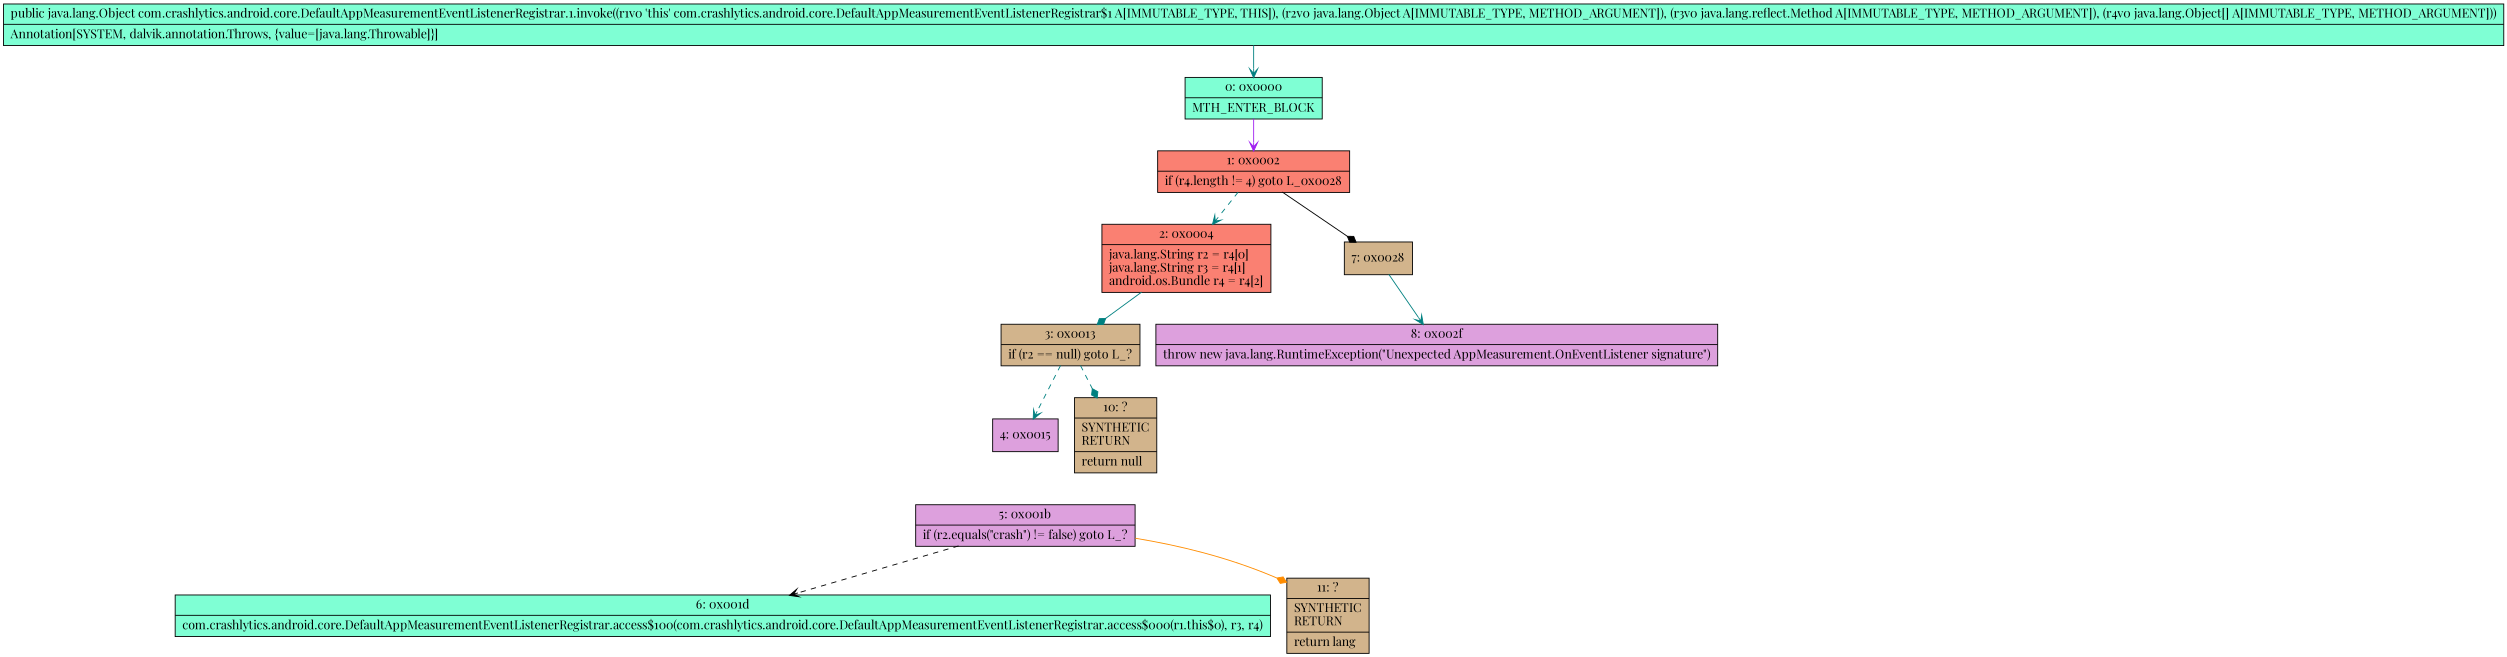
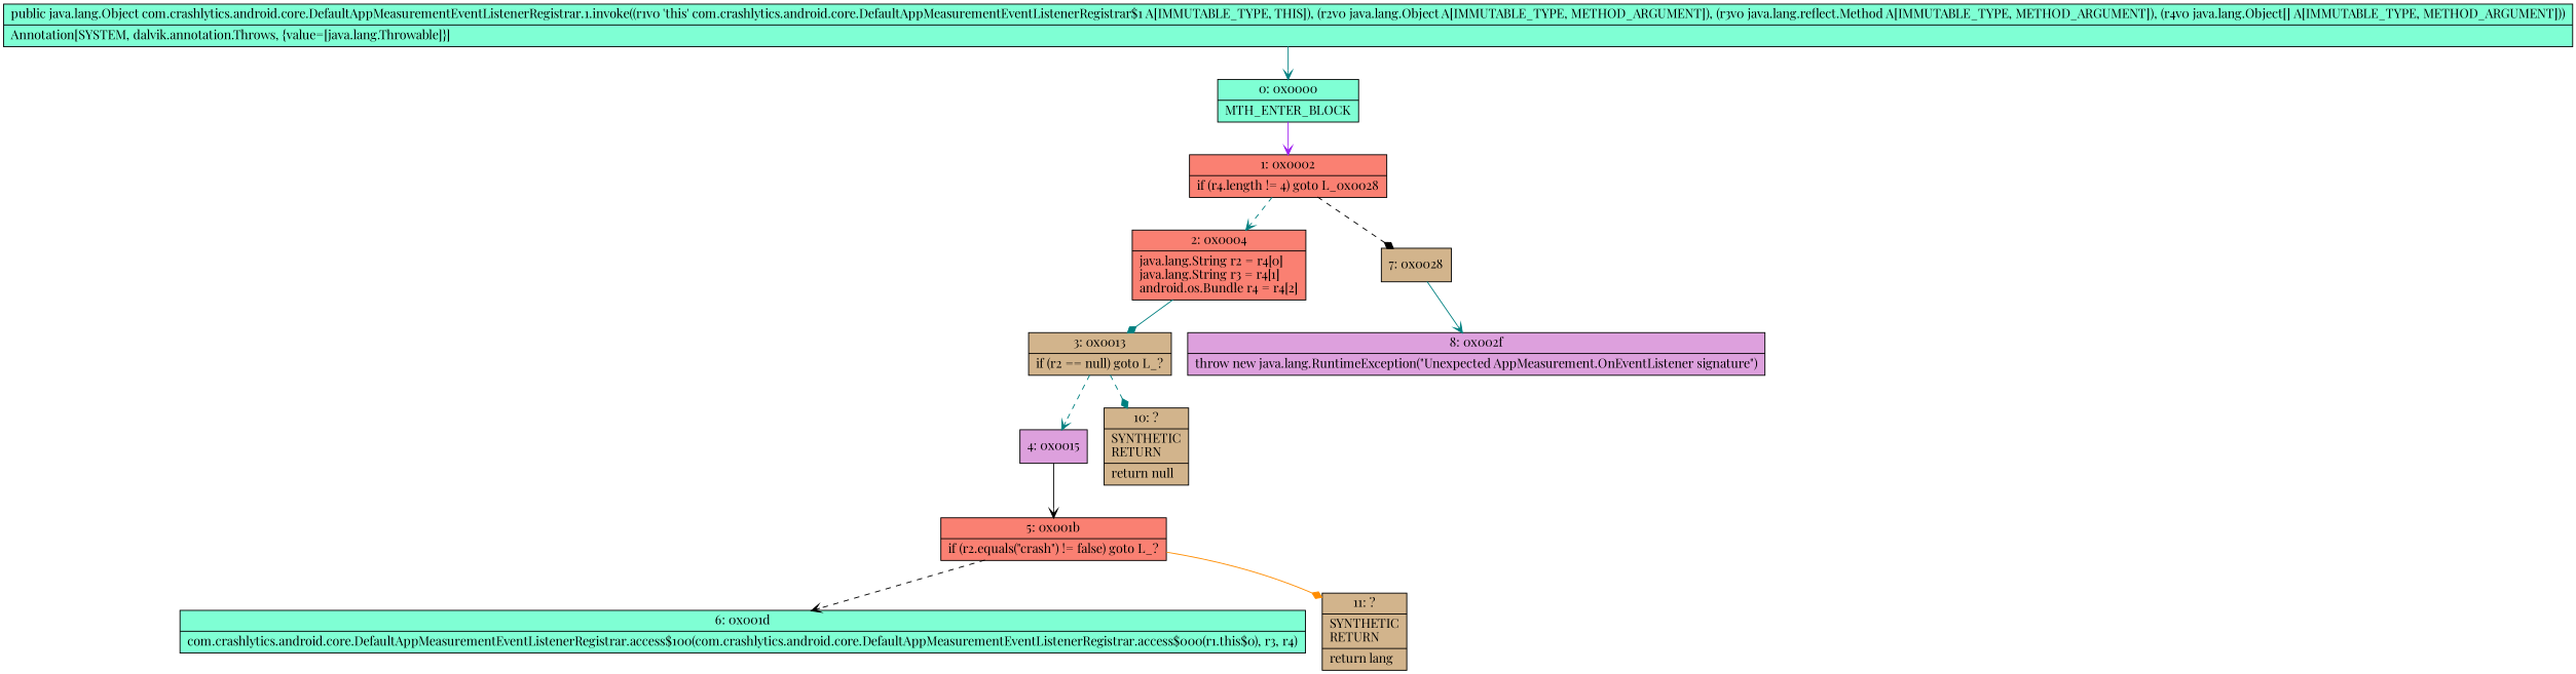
  digraph {
    fontname="Playfair Display"
    node [fillcolor=tan fontname="Playfair Display" shape=record style=filled]
    edge [arrowhead=vee color=teal fontname="Playfair Display"]
    n1 [fillcolor=aquamarine label="{0\:\ 0x0000|MTH_ENTER_BLOCK\l}"]
    n2 [fillcolor=salmon label="{1\:\ 0x0002|if (r4.length != 4) goto L_0x0028\l}"]
    n3 [fillcolor=salmon label="{2\:\ 0x0004|java.lang.String r2 = r4[0]\ljava.lang.String r3 = r4[1]\landroid.os.Bundle r4 = r4[2]\l}"]
    n4 [label="{7\:\ 0x0028}"]
    n5 [label="{3\:\ 0x0013|if (r2 == null) goto L_?\l}"]
    n6 [fillcolor=plum label="{8\:\ 0x002f|throw new java.lang.RuntimeException(\"Unexpected AppMeasurement.OnEventListener signature\")\l}"]
    n7 [fillcolor=plum label="{4\:\ 0x0015}"]
    n8 [label="{10\:\ ?|SYNTHETIC\lRETURN\l|return null\l}"]
-   n9 [fillcolor=plum label="{5\:\ 0x001b|if (r2.equals(\"crash\") != false) goto L_?\l}"]
+   n9 [fillcolor=salmon label="{5\:\ 0x001b|if (r2.equals(\"crash\") != false) goto L_?\l}"]
    n10 [fillcolor=aquamarine label="{6\:\ 0x001d|com.crashlytics.android.core.DefaultAppMeasurementEventListenerRegistrar.access$100(com.crashlytics.android.core.DefaultAppMeasurementEventListenerRegistrar.access$000(r1.this$0), r3, r4)\l}"]
    n11 [label="{11\:\ ?|SYNTHETIC\lRETURN\l|return lang\l}"]
    n12 [fillcolor=aquamarine label="{public java.lang.Object com.crashlytics.android.core.DefaultAppMeasurementEventListenerRegistrar.1.invoke((r1v0 'this' com.crashlytics.android.core.DefaultAppMeasurementEventListenerRegistrar$1 A[IMMUTABLE_TYPE, THIS]), (r2v0 java.lang.Object A[IMMUTABLE_TYPE, METHOD_ARGUMENT]), (r3v0 java.lang.reflect.Method A[IMMUTABLE_TYPE, METHOD_ARGUMENT]), (r4v0 java.lang.Object[] A[IMMUTABLE_TYPE, METHOD_ARGUMENT]))  | Annotation[SYSTEM, dalvik.annotation.Throws, \{value=[java.lang.Throwable]\}]\l}"]
    n1 -> n2 [color=purple]
    n2 -> n3 [style=dashed]
-   n2 -> n4 [arrowhead=diamond color=black]
+   n2 -> n4 [arrowhead=diamond color=black style=dashed]
    n3 -> n5 [arrowhead=diamond]
    n4 -> n6
    n5 -> n7 [style=dashed]
    n5 -> n8 [arrowhead=diamond style=dashed]
+   n7 -> n9 [color=black]
    n9 -> n10 [color=black style=dashed]
    n9 -> n11 [arrowhead=diamond color=darkorange]
    n12 -> n1
  }
